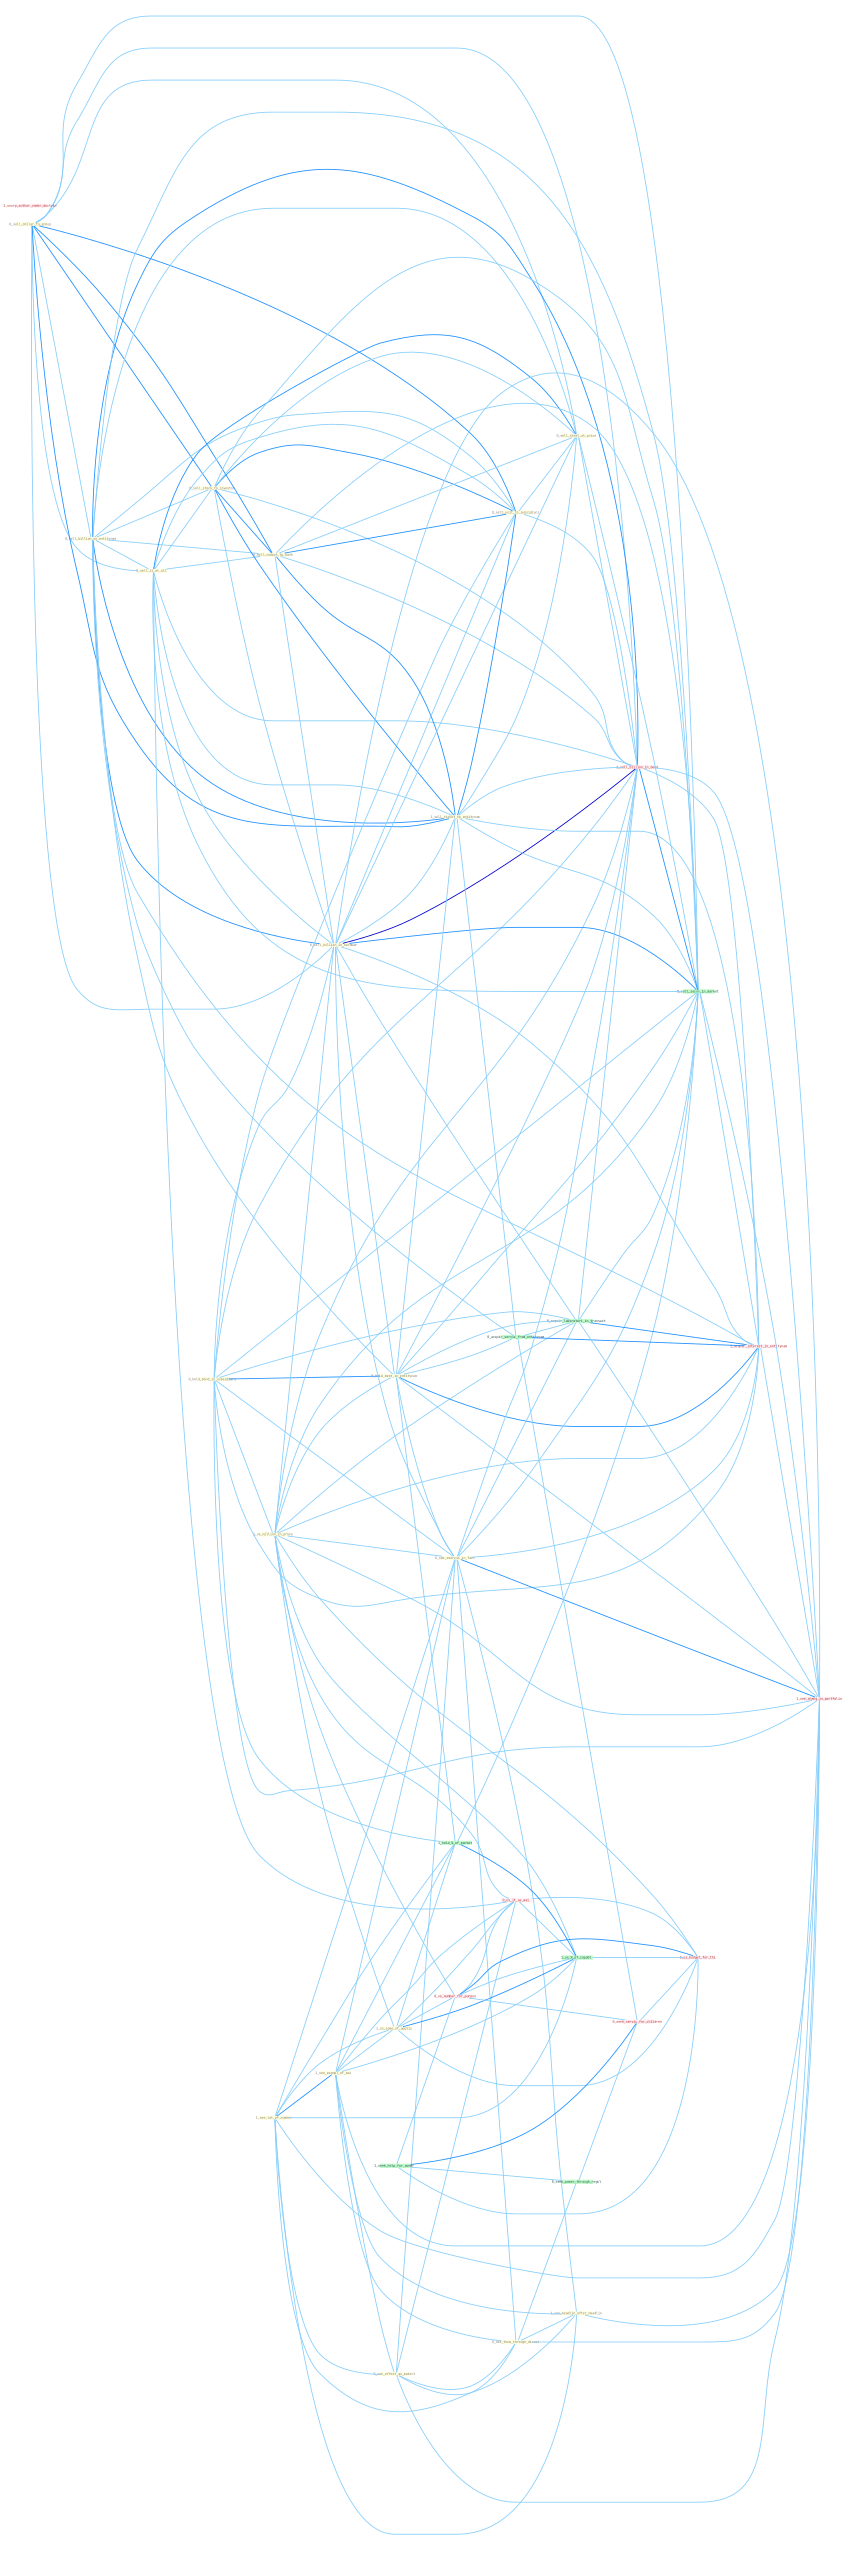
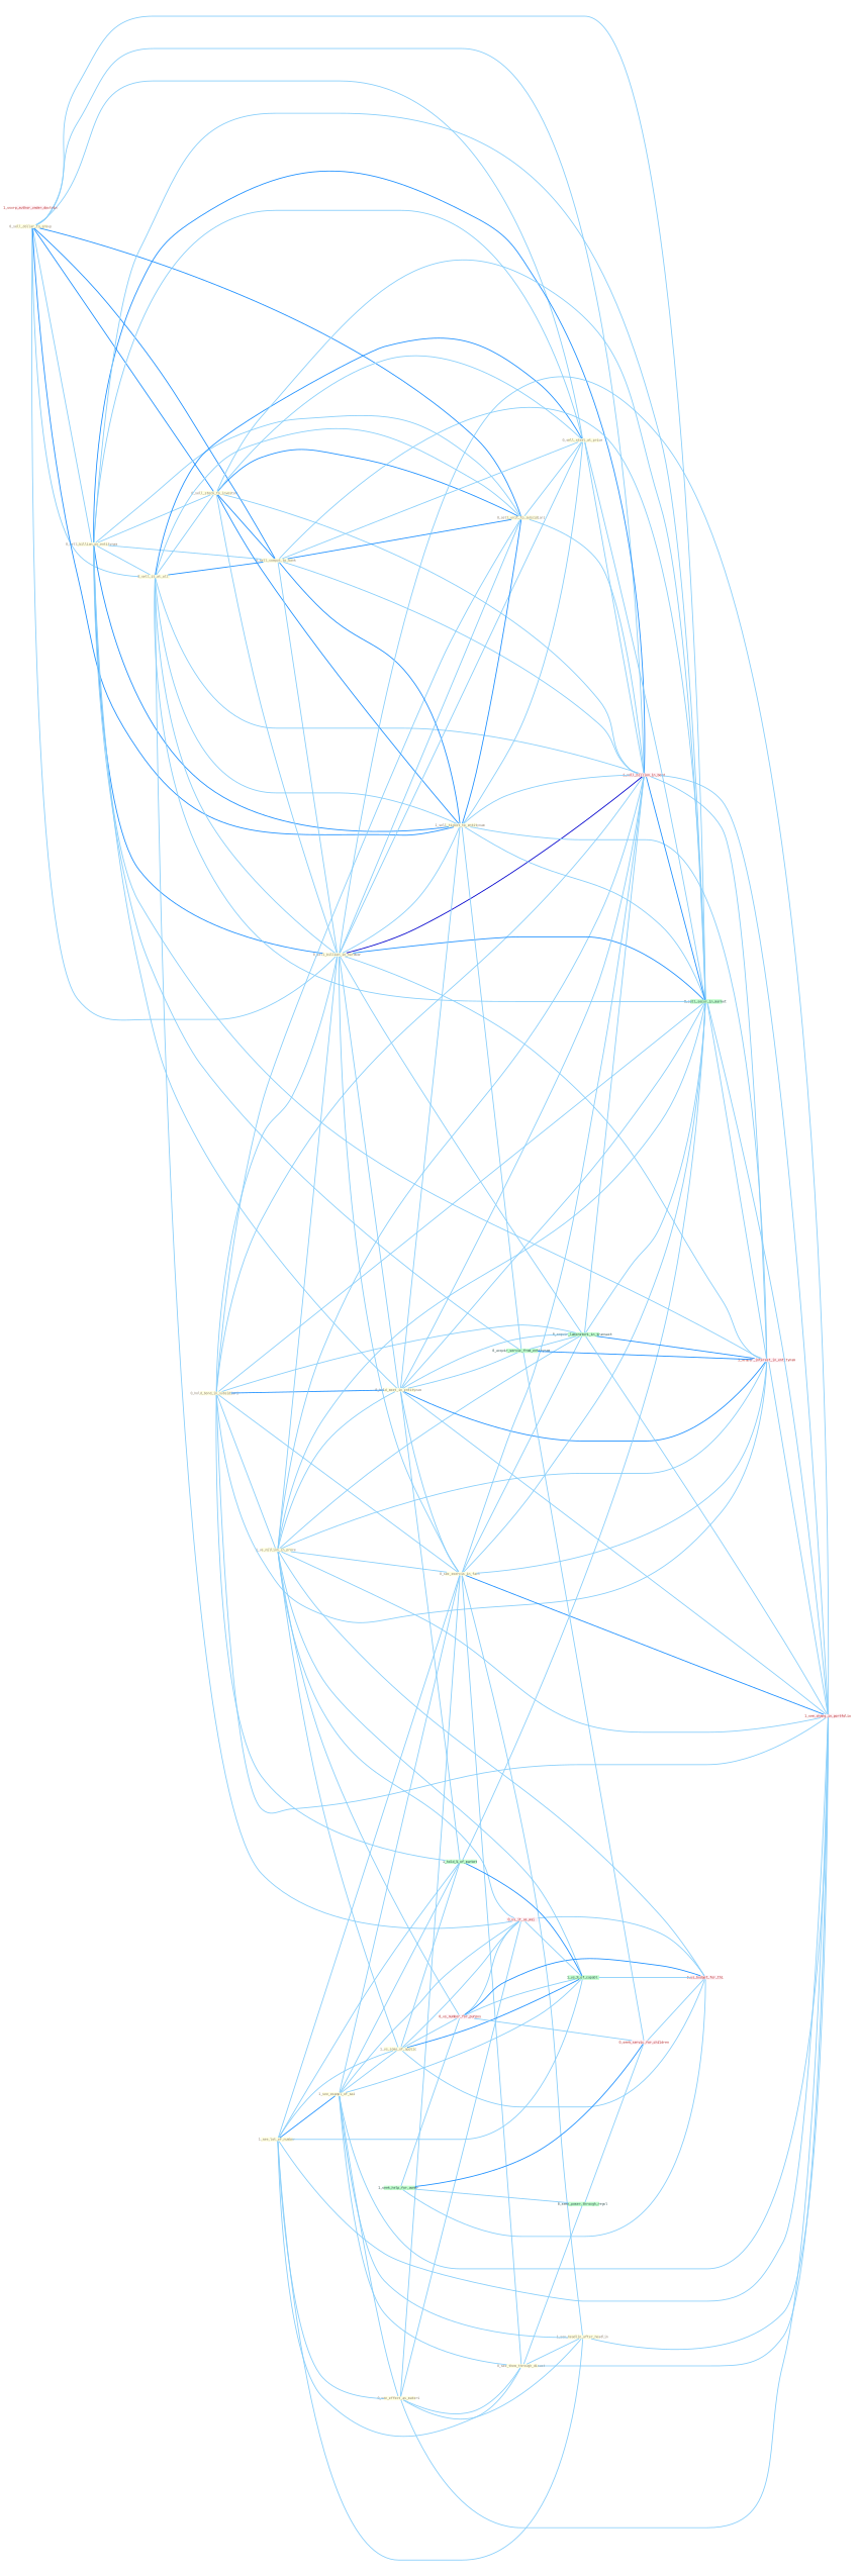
  graph {
    fontname="JetBrains Mono"
    rankdir=LR
    node [color="#ffffe0" fixedsize=true fontcolor="#8b7d6b" fontname="JetBrains Mono" fontsize=4 shape=polygon style=filled]
    edge [color="#87cefa" fontname="JetBrains Mono" w=1]
    "0_sell_dollar_to_group " [height=.06 width=.5]
    n2 [height=.06 label="1_see_lot_of_number" width=.5]
    "1_see_exampl_of_wai " [height=.06 width=.5]
    "0_sell_billion_on_entitynam " [height=.06 width=.5]
    "0_sell_it_at_all " [height=.06 width=.5]
    "0_hold_bond_in_subsidiari " [height=.06 width=.5]
    "0_sell_stock_to_investor " [height=.06 width=.5]
    "1_us_million_in_proce " [height=.06 width=.5]
    "0_sell_comput_to_bank " [height=.06 width=.5]
    "0_sell_billion_in_hardwar " [height=.06 width=.5]
    "0_hold_meet_in_entitynam " [height=.06 width=.5]
    "1_sell_ticket_to_entitynam " [height=.06 width=.5]
    "0_see_effect_as_materi " [height=.06 width=.5]
    "0_see_exercis_in_fact " [height=.06 width=.5]
    "0_see_them_through_disast " [height=.06 width=.5]
    "1_us_some_of_applic " [height=.06 width=.5]
    "0_sell_unit_to_subsidiari " [height=.06 width=.5]
    "0_sell_steel_at_price " [height=.06 width=.5]
    "1_see_headlin_after_headlin " [height=.06 width=.5]
    "0_us_number_for_purpos " [color="#fff0f5" fontcolor="#b22222" height=.06 width=.5]
    "1_sell_billion_in_bond " [color="#fff0f5" fontcolor="#b22222" height=.06 width=.5]
    "0_us_it_as_wai " [color="#fff0f5" fontcolor="#b22222" height=.06 width=.5]
    "1_usurp_author_under_doctrin " [color="#fff0f5" fontcolor="#b22222" height=.06 width=.5]
    "1_acquir_interest_in_entitynam " [color="#fff0f5" fontcolor="#b22222" height=.06 width=.5]
    "0_seek_servic_for_children " [color="#fff0f5" fontcolor="#b22222" height=.06 width=.5]
    "1_see_chang_in_portfolio " [color="#fff0f5" fontcolor="#b22222" height=.06 width=.5]
    "0_us_budget_for_thi " [color="#fff0f5" fontcolor="#b22222" height=.06 width=.5]
    "0_sell_secur_in_market " [color="#BDFCC9" fontcolor="#2f4f4f" height=.06 width=.5]
    "1_hold_%_of_market " [color="#BDFCC9" fontcolor="#2f4f4f" height=.06 width=.5]
    "1_us_%_of_capabl " [color="#BDFCC9" fontcolor="#2f4f4f" height=.06 width=.5]
    "0_acquir_servic_from_entitynam " [color="#BDFCC9" fontcolor="#2f4f4f" height=.06 width=.5]
    "0_acquir_laboratori_in_transact " [color="#BDFCC9" fontcolor="#2f4f4f" height=.06 width=.5]
    "0_seek_power_through_regul " [color="#BDFCC9" fontcolor="#2f4f4f" height=.06 width=.5]
    "1_seek_help_for_owner " [color="#BDFCC9" fontcolor="#2f4f4f" height=.06 width=.5]
    subgraph sub_1 {
      "0_sell_dollar_to_group "
      n2
      "1_see_exampl_of_wai "
      "0_sell_billion_on_entitynam "
      "0_sell_it_at_all "
      "0_hold_bond_in_subsidiari "
      "0_sell_stock_to_investor "
      "1_us_million_in_proce "
      "0_sell_comput_to_bank "
      "0_sell_billion_in_hardwar "
      "0_hold_meet_in_entitynam "
      "1_sell_ticket_to_entitynam "
      "0_see_effect_as_materi "
      "0_see_exercis_in_fact "
      "0_see_them_through_disast "
      "1_us_some_of_applic "
      "0_sell_unit_to_subsidiari "
      "0_sell_steel_at_price "
      "1_see_headlin_after_headlin "
    }
    subgraph sub_2 {
      "0_us_number_for_purpos "
      "1_sell_billion_in_bond "
      "0_us_it_as_wai "
      "1_usurp_author_under_doctrin "
      "1_acquir_interest_in_entitynam "
      "0_seek_servic_for_children "
      "1_see_chang_in_portfolio "
      "0_us_budget_for_thi "
    }
    "0_sell_dollar_to_group " -- "0_sell_billion_on_entitynam "
    "0_sell_dollar_to_group " -- "0_sell_it_at_all "
    "0_sell_dollar_to_group " -- "0_sell_stock_to_investor " [color="#1e90ff" w=2]
    "0_sell_dollar_to_group " -- "0_sell_comput_to_bank " [color="#1e90ff" w=2]
    "0_sell_dollar_to_group " -- "0_sell_billion_in_hardwar "
    "0_sell_dollar_to_group " -- "1_sell_ticket_to_entitynam " [color="#1e90ff" w=2]
    "0_sell_dollar_to_group " -- "0_sell_unit_to_subsidiari " [color="#1e90ff" w=2]
    "0_sell_dollar_to_group " -- "0_sell_steel_at_price "
    "0_sell_dollar_to_group " -- "1_sell_billion_in_bond "
    "0_sell_dollar_to_group " -- "0_sell_secur_in_market "
    n2 -- "1_see_exampl_of_wai " [color="#1e90ff" w=2]
    n2 -- "0_see_effect_as_materi "
    n2 -- "0_see_exercis_in_fact "
    n2 -- "0_see_them_through_disast "
    n2 -- "1_us_some_of_applic "
    n2 -- "1_see_headlin_after_headlin "
    n2 -- "1_see_chang_in_portfolio "
    n2 -- "1_hold_%_of_market "
    n2 -- "1_us_%_of_capabl "
    "1_see_exampl_of_wai " -- "0_see_effect_as_materi "
    "1_see_exampl_of_wai " -- "0_see_exercis_in_fact "
    "1_see_exampl_of_wai " -- "0_see_them_through_disast "
    "1_see_exampl_of_wai " -- "1_us_some_of_applic "
    "1_see_exampl_of_wai " -- "1_see_headlin_after_headlin "
    "1_see_exampl_of_wai " -- "0_us_it_as_wai "
    "1_see_exampl_of_wai " -- "1_see_chang_in_portfolio "
    "1_see_exampl_of_wai " -- "1_hold_%_of_market "
    "1_see_exampl_of_wai " -- "1_us_%_of_capabl "
    "0_sell_billion_on_entitynam " -- "0_sell_it_at_all "
    "0_sell_billion_on_entitynam " -- "0_sell_stock_to_investor "
    "0_sell_billion_on_entitynam " -- "0_sell_comput_to_bank "
    "0_sell_billion_on_entitynam " -- "0_sell_billion_in_hardwar " [color="#1e90ff" w=2]
    "0_sell_billion_on_entitynam " -- "0_hold_meet_in_entitynam "
    "0_sell_billion_on_entitynam " -- "1_sell_ticket_to_entitynam " [color="#1e90ff" w=2]
    "0_sell_billion_on_entitynam " -- "0_sell_unit_to_subsidiari "
    "0_sell_billion_on_entitynam " -- "0_sell_steel_at_price "
    "0_sell_billion_on_entitynam " -- "1_sell_billion_in_bond " [color="#1e90ff" w=2]
    "0_sell_billion_on_entitynam " -- "1_acquir_interest_in_entitynam "
    "0_sell_billion_on_entitynam " -- "0_sell_secur_in_market "
    "0_sell_billion_on_entitynam " -- "0_acquir_servic_from_entitynam "
    "0_sell_it_at_all " -- "0_sell_stock_to_investor "
-   "0_sell_it_at_all " -- "0_sell_comput_to_bank "
+   "0_sell_it_at_all " -- "0_sell_comput_to_bank " [color="#1e90ff"]
    "0_sell_it_at_all " -- "0_sell_billion_in_hardwar "
    "0_sell_it_at_all " -- "1_sell_ticket_to_entitynam "
    "0_sell_it_at_all " -- "0_sell_unit_to_subsidiari "
    "0_sell_it_at_all " -- "0_sell_steel_at_price " [color="#1e90ff" w=2]
    "0_sell_it_at_all " -- "1_sell_billion_in_bond "
    "0_sell_it_at_all " -- "0_us_it_as_wai "
    "0_sell_it_at_all " -- "0_sell_secur_in_market "
    "0_hold_bond_in_subsidiari " -- "1_us_million_in_proce "
    "0_hold_bond_in_subsidiari " -- "0_sell_billion_in_hardwar "
    "0_hold_bond_in_subsidiari " -- "0_hold_meet_in_entitynam " [color="#1e90ff" w=2]
    "0_hold_bond_in_subsidiari " -- "0_see_exercis_in_fact "
    "0_hold_bond_in_subsidiari " -- "0_sell_unit_to_subsidiari "
    "0_hold_bond_in_subsidiari " -- "1_sell_billion_in_bond "
    "0_hold_bond_in_subsidiari " -- "1_acquir_interest_in_entitynam "
    "0_hold_bond_in_subsidiari " -- "1_see_chang_in_portfolio "
    "0_hold_bond_in_subsidiari " -- "0_sell_secur_in_market "
    "0_hold_bond_in_subsidiari " -- "1_hold_%_of_market "
    "0_hold_bond_in_subsidiari " -- "0_acquir_laboratori_in_transact "
    "0_sell_stock_to_investor " -- "0_sell_comput_to_bank " [color="#1e90ff" w=2]
    "0_sell_stock_to_investor " -- "0_sell_billion_in_hardwar "
    "0_sell_stock_to_investor " -- "1_sell_ticket_to_entitynam " [color="#1e90ff" w=2]
    "0_sell_stock_to_investor " -- "0_sell_unit_to_subsidiari " [color="#1e90ff" w=2]
    "0_sell_stock_to_investor " -- "0_sell_steel_at_price "
    "0_sell_stock_to_investor " -- "1_sell_billion_in_bond "
    "0_sell_stock_to_investor " -- "0_sell_secur_in_market "
    "1_us_million_in_proce " -- "0_sell_billion_in_hardwar "
    "1_us_million_in_proce " -- "0_hold_meet_in_entitynam "
    "1_us_million_in_proce " -- "0_see_exercis_in_fact "
    "1_us_million_in_proce " -- "1_us_some_of_applic "
    "1_us_million_in_proce " -- "0_us_number_for_purpos "
    "1_us_million_in_proce " -- "1_sell_billion_in_bond "
    "1_us_million_in_proce " -- "0_us_it_as_wai "
    "1_us_million_in_proce " -- "1_acquir_interest_in_entitynam "
    "1_us_million_in_proce " -- "1_see_chang_in_portfolio "
    "1_us_million_in_proce " -- "0_us_budget_for_thi "
    "1_us_million_in_proce " -- "0_sell_secur_in_market "
    "1_us_million_in_proce " -- "1_us_%_of_capabl "
    "1_us_million_in_proce " -- "0_acquir_laboratori_in_transact "
    "0_sell_comput_to_bank " -- "0_sell_billion_in_hardwar "
    "0_sell_comput_to_bank " -- "1_sell_ticket_to_entitynam " [color="#1e90ff" w=2]
    "0_sell_comput_to_bank " -- "0_sell_unit_to_subsidiari " [color="#1e90ff" w=2]
    "0_sell_comput_to_bank " -- "0_sell_steel_at_price "
    "0_sell_comput_to_bank " -- "1_sell_billion_in_bond "
    "0_sell_comput_to_bank " -- "0_sell_secur_in_market "
    "0_sell_billion_in_hardwar " -- "0_hold_meet_in_entitynam "
    "0_sell_billion_in_hardwar " -- "1_sell_ticket_to_entitynam "
    "0_sell_billion_in_hardwar " -- "0_see_exercis_in_fact "
    "0_sell_billion_in_hardwar " -- "0_sell_unit_to_subsidiari "
    "0_sell_billion_in_hardwar " -- "0_sell_steel_at_price "
    "0_sell_billion_in_hardwar " -- "1_sell_billion_in_bond " [color="#0000cd" w=3]
    "0_sell_billion_in_hardwar " -- "1_acquir_interest_in_entitynam "
    "0_sell_billion_in_hardwar " -- "1_see_chang_in_portfolio "
    "0_sell_billion_in_hardwar " -- "0_sell_secur_in_market " [color="#1e90ff" w=2]
    "0_sell_billion_in_hardwar " -- "0_acquir_laboratori_in_transact "
    "0_hold_meet_in_entitynam " -- "1_sell_ticket_to_entitynam "
    "0_hold_meet_in_entitynam " -- "0_see_exercis_in_fact "
    "0_hold_meet_in_entitynam " -- "1_sell_billion_in_bond "
    "0_hold_meet_in_entitynam " -- "1_acquir_interest_in_entitynam " [color="#1e90ff" w=2]
    "0_hold_meet_in_entitynam " -- "1_see_chang_in_portfolio "
    "0_hold_meet_in_entitynam " -- "0_sell_secur_in_market "
    "0_hold_meet_in_entitynam " -- "1_hold_%_of_market "
    "0_hold_meet_in_entitynam " -- "0_acquir_servic_from_entitynam "
    "0_hold_meet_in_entitynam " -- "0_acquir_laboratori_in_transact "
    "1_sell_ticket_to_entitynam " -- "0_sell_unit_to_subsidiari " [color="#1e90ff" w=2]
    "1_sell_ticket_to_entitynam " -- "0_sell_steel_at_price "
    "1_sell_ticket_to_entitynam " -- "1_sell_billion_in_bond "
    "1_sell_ticket_to_entitynam " -- "1_acquir_interest_in_entitynam "
    "1_sell_ticket_to_entitynam " -- "0_sell_secur_in_market "
    "1_sell_ticket_to_entitynam " -- "0_acquir_servic_from_entitynam "
    "0_see_effect_as_materi " -- "0_see_exercis_in_fact "
    "0_see_effect_as_materi " -- "0_see_them_through_disast "
    "0_see_effect_as_materi " -- "1_see_headlin_after_headlin "
    "0_see_effect_as_materi " -- "0_us_it_as_wai "
    "0_see_effect_as_materi " -- "1_see_chang_in_portfolio "
    "0_see_exercis_in_fact " -- "0_see_them_through_disast "
    "0_see_exercis_in_fact " -- "1_see_headlin_after_headlin "
    "0_see_exercis_in_fact " -- "1_sell_billion_in_bond "
    "0_see_exercis_in_fact " -- "1_acquir_interest_in_entitynam "
    "0_see_exercis_in_fact " -- "1_see_chang_in_portfolio " [color="#1e90ff" w=2]
    "0_see_exercis_in_fact " -- "0_sell_secur_in_market "
    "0_see_exercis_in_fact " -- "0_acquir_laboratori_in_transact "
    "0_see_them_through_disast " -- "1_see_headlin_after_headlin "
    "0_see_them_through_disast " -- "1_see_chang_in_portfolio "
    "0_see_them_through_disast " -- "0_seek_power_through_regul "
    "1_us_some_of_applic " -- "0_us_number_for_purpos "
    "1_us_some_of_applic " -- "0_us_it_as_wai "
    "1_us_some_of_applic " -- "0_us_budget_for_thi "
    "1_us_some_of_applic " -- "1_hold_%_of_market "
    "1_us_some_of_applic " -- "1_us_%_of_capabl " [color="#1e90ff" w=2]
    "0_sell_unit_to_subsidiari " -- "0_sell_steel_at_price "
    "0_sell_unit_to_subsidiari " -- "1_sell_billion_in_bond "
    "0_sell_steel_at_price " -- "1_sell_billion_in_bond "
    "0_sell_steel_at_price " -- "0_sell_secur_in_market "
    "1_see_headlin_after_headlin " -- "1_see_chang_in_portfolio "
    "0_us_number_for_purpos " -- "0_us_it_as_wai "
    "0_us_number_for_purpos " -- "0_seek_servic_for_children "
    "0_us_number_for_purpos " -- "0_us_budget_for_thi " [color="#1e90ff" w=2]
    "0_us_number_for_purpos " -- "1_us_%_of_capabl "
    "1_sell_billion_in_bond " -- "1_acquir_interest_in_entitynam "
    "1_sell_billion_in_bond " -- "1_see_chang_in_portfolio "
    "1_sell_billion_in_bond " -- "0_sell_secur_in_market " [color="#1e90ff" w=2]
    "0_us_it_as_wai " -- "0_us_budget_for_thi "
    "0_us_it_as_wai " -- "1_us_%_of_capabl "
    "1_acquir_interest_in_entitynam " -- "1_see_chang_in_portfolio "
    "0_seek_servic_for_children " -- "0_us_budget_for_thi "
    "0_sell_secur_in_market " -- "1_acquir_interest_in_entitynam "
    "0_sell_secur_in_market " -- "1_see_chang_in_portfolio "
    "1_hold_%_of_market " -- "0_sell_secur_in_market "
    "1_hold_%_of_market " -- "1_us_%_of_capabl " [color="#1e90ff" w=2]
    "1_us_%_of_capabl " -- "0_us_budget_for_thi "
    "0_acquir_servic_from_entitynam " -- "1_acquir_interest_in_entitynam " [color="#1e90ff" w=2]
    "0_acquir_servic_from_entitynam " -- "0_seek_servic_for_children "
    "0_acquir_servic_from_entitynam " -- "0_acquir_laboratori_in_transact "
    "0_acquir_laboratori_in_transact " -- "1_sell_billion_in_bond "
    "0_acquir_laboratori_in_transact " -- "1_acquir_interest_in_entitynam " [color="#1e90ff" w=2]
    "0_acquir_laboratori_in_transact " -- "1_see_chang_in_portfolio "
    "0_acquir_laboratori_in_transact " -- "0_sell_secur_in_market "
    "0_seek_power_through_regul " -- "0_seek_servic_for_children "
    "1_seek_help_for_owner " -- "0_us_number_for_purpos "
    "1_seek_help_for_owner " -- "0_seek_servic_for_children " [color="#1e90ff" w=2]
    "1_seek_help_for_owner " -- "0_us_budget_for_thi "
    "1_seek_help_for_owner " -- "0_seek_power_through_regul "
  }
